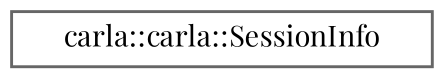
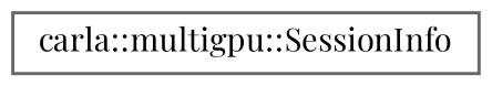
  digraph {
    rankdir=TB
    fontname="Playfair Display"
-   n1 [color=grey40 fillcolor=white fontname="Playfair Display" fontsize=10 height=0.2 label="carla::carla::SessionInfo" shape=box style=filled width=0.4]
+   n1 [color=grey40 fillcolor=white fontname="Playfair Display" fontsize=10 height=0.2 label="carla::multigpu::SessionInfo" shape=box style=filled width=0.4]
  }
